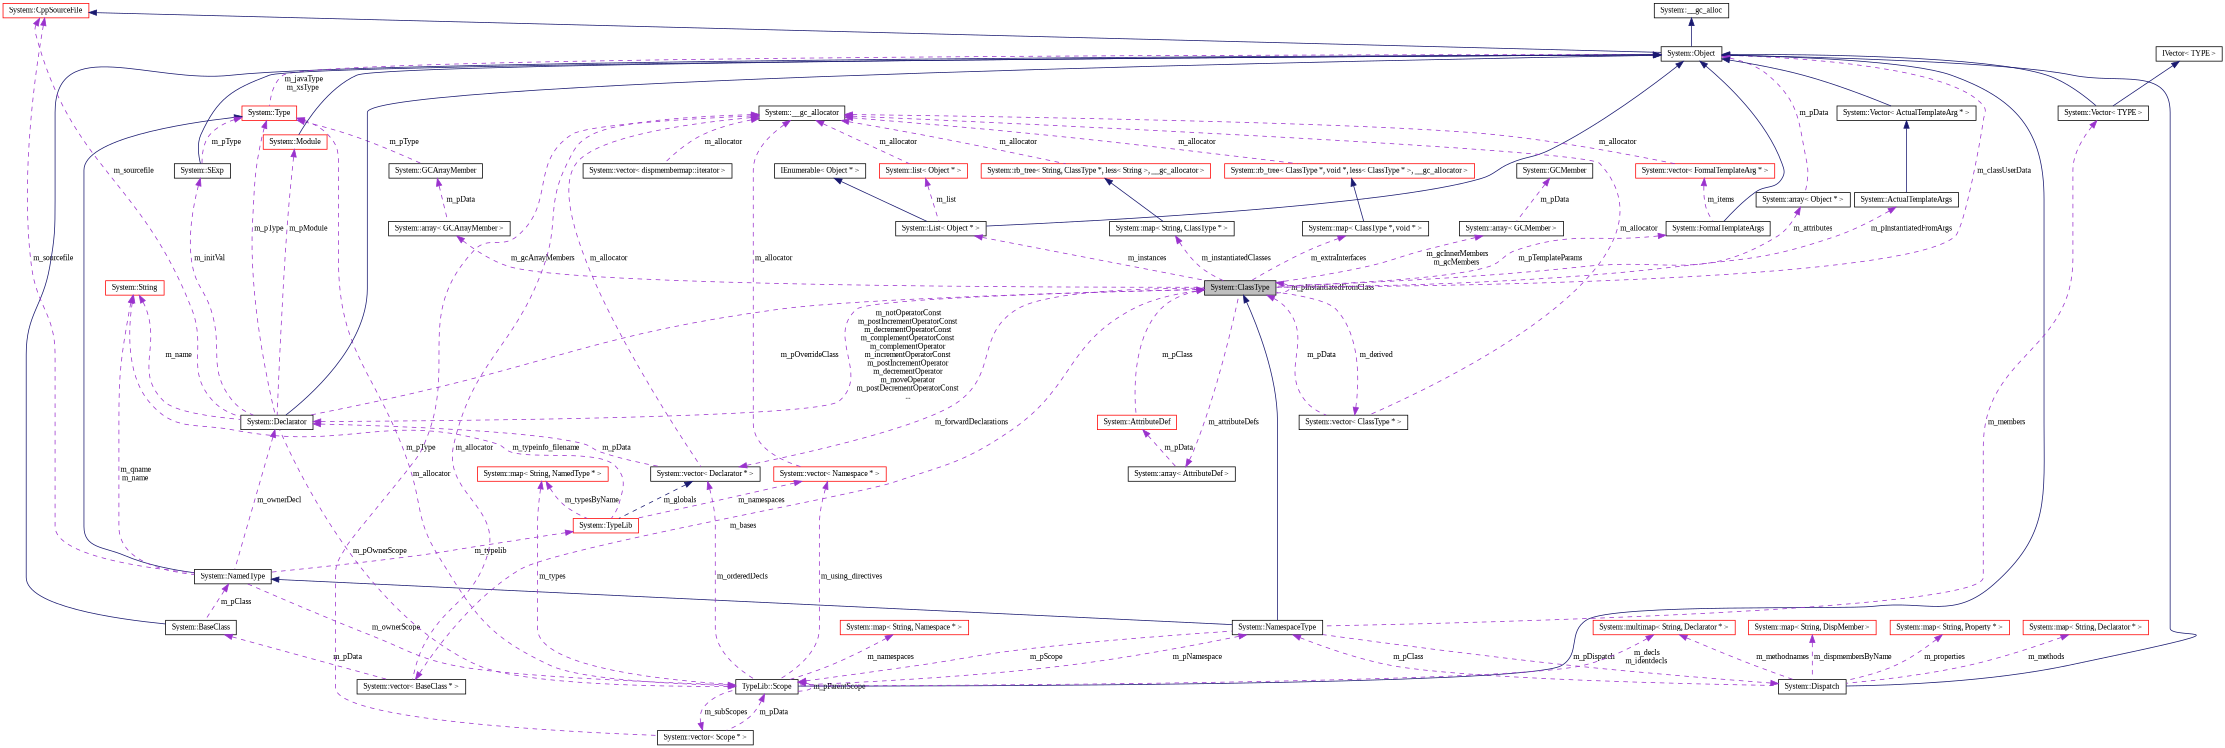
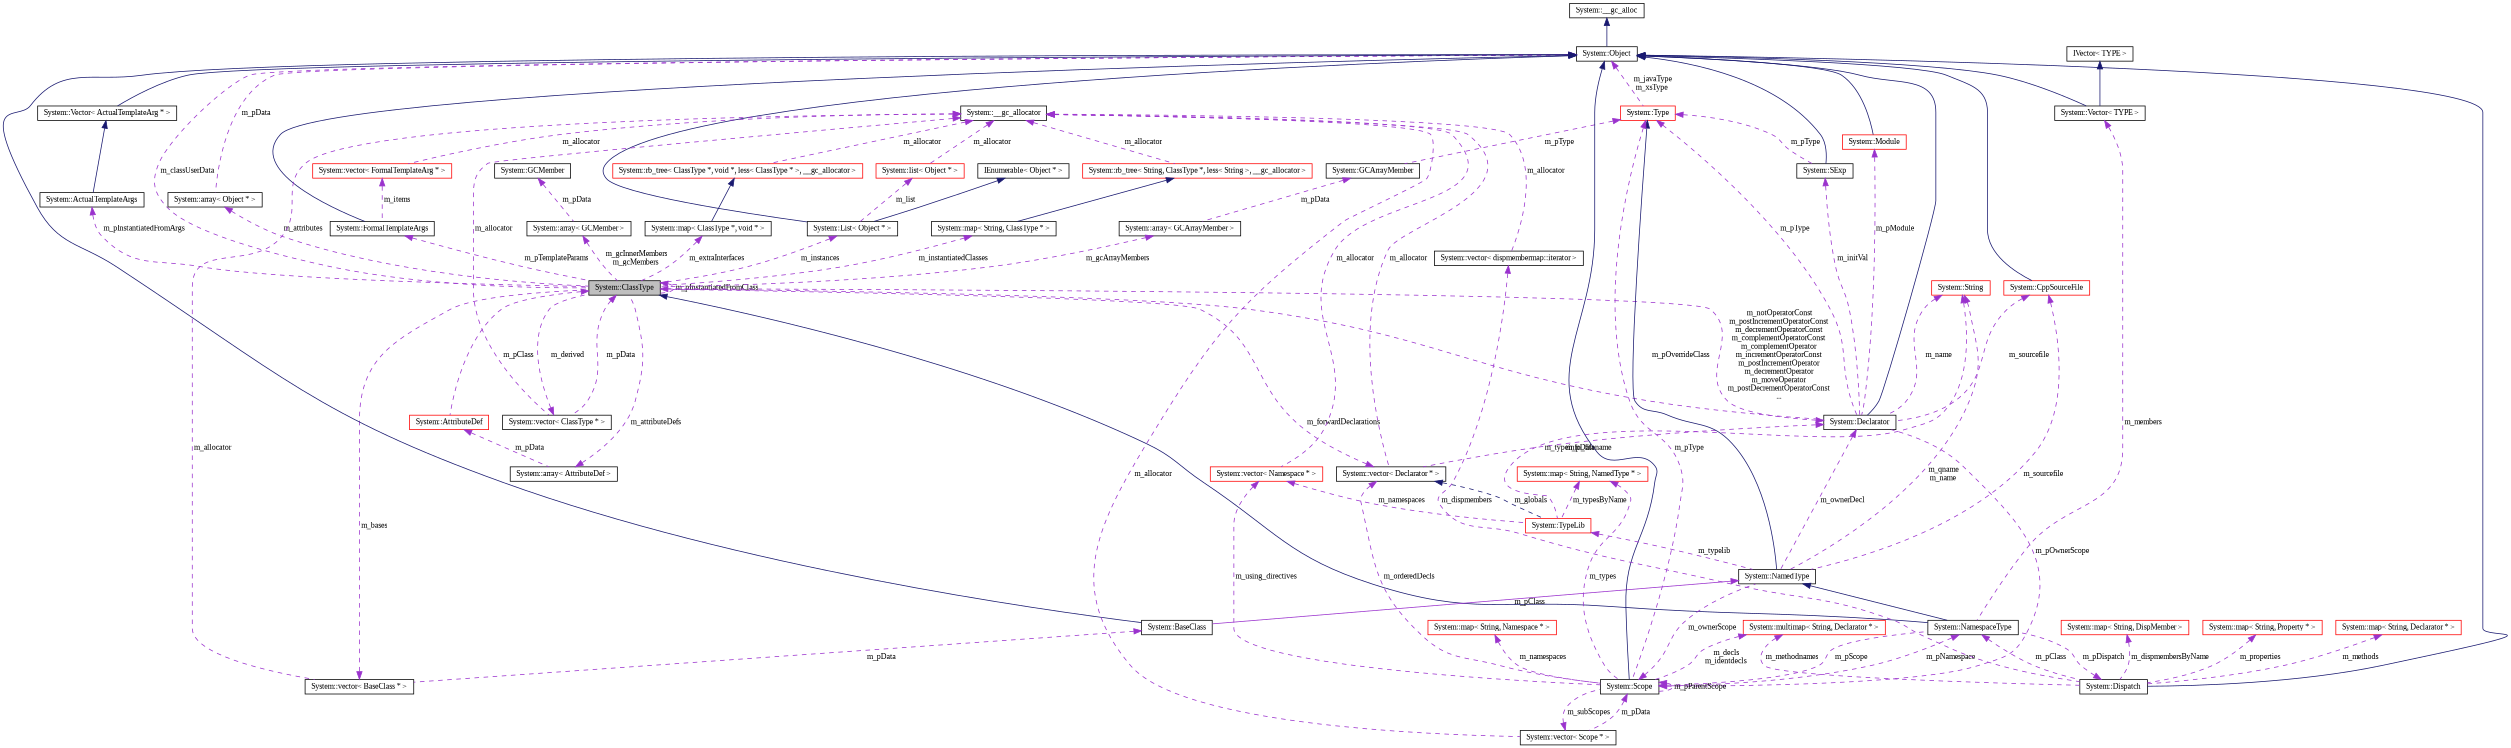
  digraph {
    fontname="Liberation Serif"
    rankdir=TB
    node [color=black fillcolor=white fontname="Liberation Serif" fontsize=10 shape=record style=filled]
    edge [color=darkorchid3 dir=back fontname="Liberation Serif" fontsize=10 labelfontname=Helvetica labelfontsize=10 style=dashed]
    n1 [fillcolor=grey75 fontcolor=black height=0.2 label="System::ClassType" width=0.4]
    n2 [height=0.2 label="System::Declarator" width=0.4]
    n3 [height=0.2 label="System::vector\< ClassType * \>" width=0.4]
    n4 [color=red height=0.2 label="System::AttributeDef" width=0.4]
    n5 [height=0.2 label="System::NamespaceType" width=0.4]
    n6 [height=0.2 label="System::NamedType" width=0.4]
    n7 [height=0.2 label="System::vector\< Declarator * \>" width=0.4]
    n8 [height=0.2 label="System::array\< AttributeDef \>" width=0.4]
-   n9 [height=0.2 label="TypeLib::Scope" width=0.4]
+   n9 [height=0.2 label="System::Scope" width=0.4]
    n10 [height=0.2 label="System::Dispatch" width=0.4]
    n11 [height=0.2 label="System::vector\< Scope * \>" width=0.4]
    n12 [height=0.2 label="System::BaseClass" width=0.4]
    n13 [height=0.2 label="System::vector\< BaseClass * \>" width=0.4]
    n14 [color=red height=0.2 label="System::Type" width=0.4]
    n15 [height=0.2 label="System::SExp" width=0.4]
    n16 [height=0.2 label="System::GCArrayMember" width=0.4]
    n17 [height=0.2 label="System::array\< GCArrayMember \>" width=0.4]
    n18 [height=0.2 label="System::Object" width=0.4]
    n19 [color=red height=0.2 label="System::CppSourceFile" width=0.4]
    n20 [color=red height=0.2 label="System::Module" width=0.4]
    n21 [height=0.2 label="System::Vector\< TYPE \>" width=0.4]
    n22 [height=0.2 label="System::array\< Object * \>" width=0.4]
    n23 [height=0.2 label="System::List\< Object * \>" width=0.4]
    n24 [height=0.2 label="System::FormalTemplateArgs" width=0.4]
    n25 [height=0.2 label="System::Vector\< ActualTemplateArg * \>" width=0.4]
    n26 [height=0.2 label="System::ActualTemplateArgs" width=0.4]
    n27 [height=0.2 label="System::__gc_alloc" width=0.4]
    n28 [height=0.2 label="System::__gc_allocator" width=0.4]
    n29 [color=red height=0.2 label="System::vector\< Namespace * \>" width=0.4]
    n30 [height=0.2 label="System::vector\< dispmembermap::iterator \>" width=0.4]
    n31 [color=red height=0.2 label="System::list\< Object * \>" width=0.4]
    n32 [color=red height=0.2 label="System::rb_tree\< ClassType *, void *, less\< ClassType * \>, __gc_allocator \>" width=0.4]
    n33 [color=red height=0.2 label="System::vector\< FormalTemplateArg * \>" width=0.4]
    n34 [color=red height=0.2 label="System::rb_tree\< String, ClassType *, less\< String \>, __gc_allocator \>" width=0.4]
    n35 [color=red height=0.2 label="System::TypeLib" width=0.4]
    n36 [height=0.2 label="System::map\< ClassType *, void * \>" width=0.4]
    n37 [height=0.2 label="System::map\< String, ClassType * \>" width=0.4]
    n38 [color=red height=0.2 label="System::multimap\< String, Declarator * \>" width=0.4]
    n39 [color=red height=0.2 label="System::map\< String, Namespace * \>" width=0.4]
    n40 [color=red height=0.2 label="System::String" width=0.4]
    n41 [color=red height=0.2 label="System::map\< String, NamedType * \>" width=0.4]
    n42 [height=0.2 label="IVector\< TYPE \>" width=0.4]
    n43 [color=red height=0.2 label="System::map\< String, DispMember \>" width=0.4]
    n44 [color=red height=0.2 label="System::map\< String, Property * \>" width=0.4]
    n45 [color=red height=0.2 label="System::map\< String, Declarator * \>" width=0.4]
    n46 [height=0.2 label="IEnumerable\< Object * \>" width=0.4]
    n47 [height=0.2 label="System::array\< GCMember \>" width=0.4]
    n48 [height=0.2 label="System::GCMember" width=0.4]
    n1 -> n1 [label=" m_pInstantiatedFromClass"]
    n1 -> n2 [label=" m_pOverrideClass"]
    n1 -> n3 [label=" m_pData"]
    n1 -> n4 [label=" m_pClass"]
    n1 -> n5 [color=midnightblue style=solid]
    n2 -> n1 [label=" m_notOperatorConst\nm_postIncrementOperatorConst\nm_decrementOperatorConst\nm_complementOperatorConst\nm_complementOperator\nm_incrementOperatorConst\nm_postIncrementOperator\nm_decrementOperator\nm_moveOperator\nm_postDecrementOperatorConst\n..."]
    n2 -> n6 [label=" m_ownerDecl"]
    n2 -> n7 [label=" m_pData"]
    n3 -> n1 [label=" m_derived"]
    n4 -> n8 [label=" m_pData"]
    n5 -> n9 [label=" m_pNamespace"]
    n5 -> n10 [label=" m_pClass"]
    n6 -> n5 [color=midnightblue style=solid]
-   n6 -> n12 [label=" m_pClass"]
+   n6 -> n12 [label=" m_pClass" style=solid]
    n7 -> n1 [label=" m_forwardDeclarations"]
    n7 -> n9 [label=" m_orderedDecls"]
    n7 -> n35 [color=midnightblue label=" m_globals"]
    n8 -> n1 [label=" m_attributeDefs"]
    n9 -> n2 [label=" m_pOwnerScope"]
    n9 -> n5 [label=" m_pScope"]
    n9 -> n6 [label=" m_ownerScope"]
    n9 -> n9 [label=" m_pParentScope"]
    n9 -> n11 [label=" m_pData"]
    n10 -> n5 [label=" m_pDispatch"]
    n11 -> n9 [label=" m_subScopes"]
    n12 -> n13 [label=" m_pData"]
    n13 -> n1 [label=" m_bases"]
    n14 -> n2 [label=" m_pType"]
    n14 -> n6 [color=midnightblue style=solid]
    n14 -> n9 [label=" m_pType"]
    n14 -> n15 [label=" m_pType"]
    n14 -> n16 [label=" m_pType"]
    n15 -> n2 [label=" m_initVal"]
    n16 -> n17 [label=" m_pData"]
    n17 -> n1 [label=" m_gcArrayMembers"]
    n18 -> n1 [label=" m_classUserData"]
    n18 -> n2 [color=midnightblue style=solid]
    n18 -> n9 [color=midnightblue style=solid]
    n18 -> n10 [color=midnightblue style=solid]
    n18 -> n12 [color=midnightblue style=solid]
    n18 -> n14 [label=" m_javaType\nm_xsType"]
    n18 -> n15 [color=midnightblue style=solid]
-   n19 -> n18 [color=midnightblue style=solid]
+   n18 -> n19 [color=midnightblue style=solid]
    n18 -> n20 [color=midnightblue style=solid]
    n18 -> n21 [color=midnightblue style=solid]
    n18 -> n22 [label=" m_pData"]
    n18 -> n23 [color=midnightblue style=solid]
    n18 -> n24 [color=midnightblue style=solid]
    n18 -> n25 [color=midnightblue style=solid]
    n19 -> n2 [label=" m_sourcefile"]
    n19 -> n6 [label=" m_sourcefile"]
    n20 -> n2 [label=" m_pModule"]
    n21 -> n5 [label=" m_members"]
    n22 -> n1 [label=" m_attributes"]
    n23 -> n1 [label=" m_instances"]
    n24 -> n1 [label=" m_pTemplateParams"]
    n25 -> n26 [color=midnightblue style=solid]
    n26 -> n1 [label=" m_pInstantiatedFromArgs"]
    n27 -> n18 [color=midnightblue style=solid]
    n28 -> n3 [label=" m_allocator"]
    n28 -> n7 [label=" m_allocator"]
    n28 -> n11 [label=" m_allocator"]
    n28 -> n13 [label=" m_allocator"]
    n28 -> n29 [label=" m_allocator"]
    n28 -> n30 [label=" m_allocator"]
    n28 -> n31 [label=" m_allocator"]
    n28 -> n32 [label=" m_allocator"]
    n28 -> n33 [label=" m_allocator"]
    n28 -> n34 [label=" m_allocator"]
    n29 -> n9 [label=" m_using_directives"]
    n29 -> n35 [label=" m_namespaces"]
+   n30 -> n10 [label=" m_dispmembers"]
    n31 -> n23 [label=" m_list"]
    n32 -> n36 [color=midnightblue style=solid]
    n33 -> n24 [label=" m_items"]
    n34 -> n37 [color=midnightblue style=solid]
    n35 -> n6 [label=" m_typelib"]
    n36 -> n1 [label=" m_extraInterfaces"]
    n37 -> n1 [label=" m_instantiatedClasses"]
    n38 -> n9 [label=" m_decls\nm_identdecls"]
    n38 -> n10 [label=" m_methodnames"]
    n39 -> n9 [label=" m_namespaces"]
    n40 -> n2 [label=" m_name"]
    n40 -> n6 [label=" m_qname\nm_name"]
    n40 -> n35 [label=" m_typeinfo_filename"]
    n41 -> n9 [label=" m_types"]
    n41 -> n35 [label=" m_typesByName"]
    n42 -> n21 [color=midnightblue style=solid]
    n43 -> n10 [label=" m_dispmembersByName"]
    n44 -> n10 [label=" m_properties"]
    n45 -> n10 [label=" m_methods"]
    n46 -> n23 [color=midnightblue style=solid]
    n47 -> n1 [label=" m_gcInnerMembers\nm_gcMembers"]
    n48 -> n47 [label=" m_pData"]
  }
